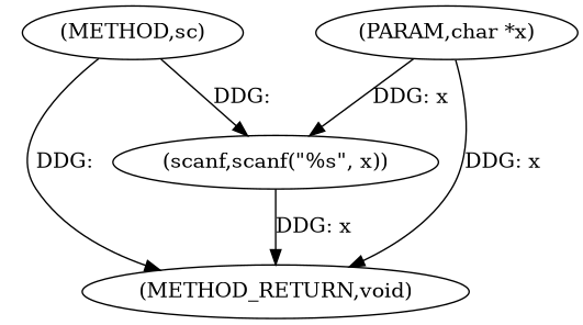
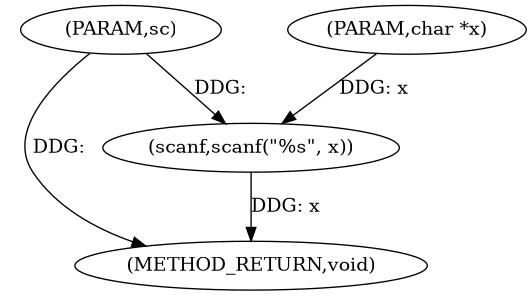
  digraph {
-   n1 [label="(METHOD,sc)"]
+   n1 [label="(PARAM,sc)"]
    n2 [label="(scanf,scanf(\"%s\", x))"]
    n3 [label="(METHOD_RETURN,void)"]
    n4 [label="(PARAM,char *x)"]
    n1 -> n2 [label="DDG: "]
    n1 -> n3 [label="DDG: "]
    n2 -> n3 [label="DDG: x"]
    n4 -> n2 [label="DDG: x"]
-   n4 -> n3 [label="DDG: x"]
  }
